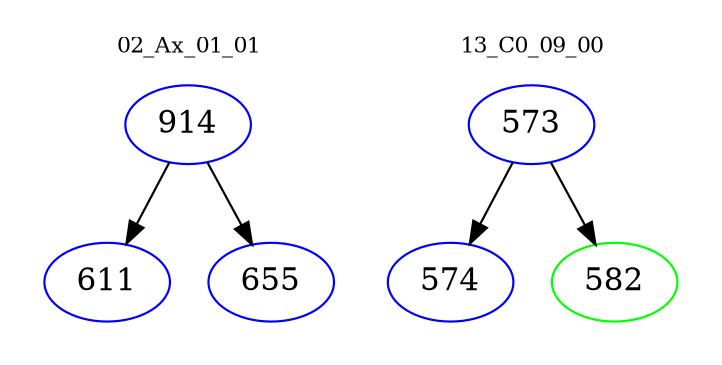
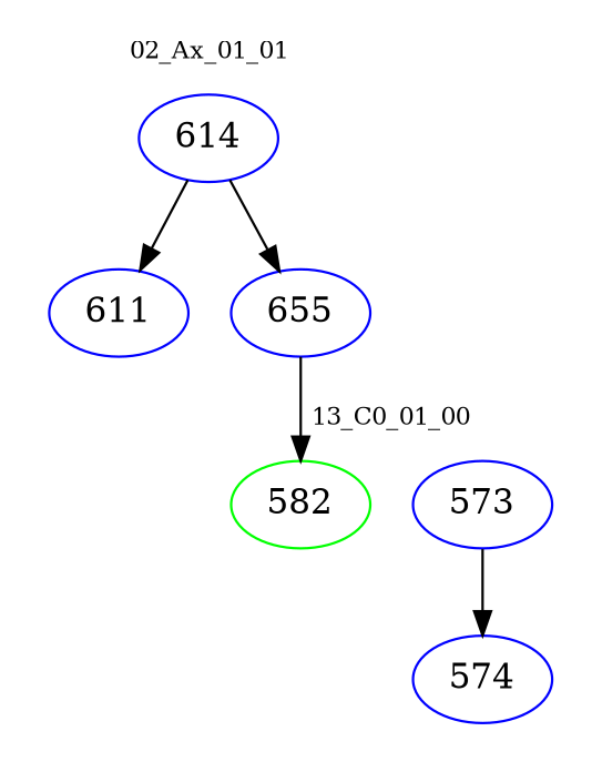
  digraph {
    node [color=blue]
    edge [color=black]
-   n1 [label=914]
+   n1 [label=614]
    n2 [label=611]
    n3 [label=655]
    n4 [label=573]
    n5 [label=574]
    n6 [color=green label=582]
    subgraph cluster_1 {
      color=white
      fontsize=10
      label="02_Ax_01_01"
      n1
      n2
      n3
    }
    subgraph cluster_2 {
      color=white
      fontsize=10
-     label="13_C0_09_00"
+     label="13_C0_01_00"
      n4
      n5
      n6
    }
    n1 -> n2
    n1 -> n3
    n4 -> n5
-   n4 -> n6
+   n3 -> n6
  }
